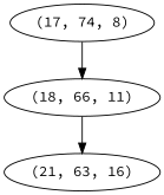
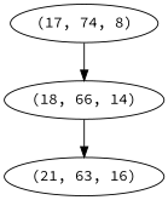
  digraph {
    fontname="Source Code Pro"
    node [fontname="Source Code Pro"]
    edge [fontname="Source Code Pro"]
    n1 [label="(17, 74, 8)"]
-   "(18, 66, 14)" [label="(18, 66, 11)"]
+   "(18, 66, 14)"
    "(21, 63, 16)"
    n1 -> "(18, 66, 14)"
    "(18, 66, 14)" -> "(21, 63, 16)"
  }
